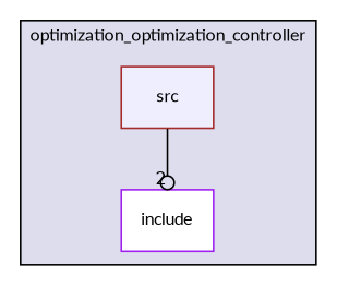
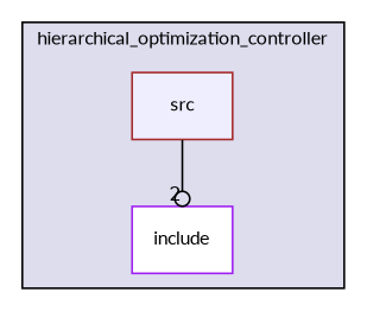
  digraph {
    compound=true
    fontname=Lato
    node [fontname=Lato fontsize=10 shape=box style=filled]
    n1 [color=purple fillcolor=white label=include]
    n2 [fillcolor="#eeeeff" label=src pencolor=black color=brown]
    subgraph cluster_1 {
      bgcolor="#ddddee"
      fontsize=10
-     label=optimization_optimization_controller
+     label=hierarchical_optimization_controller
      pencolor=black
      n1
      n2
    }
    n2 -> n1 [headlabel=2 labeldistance=1.5 labelfontname=Helvetica labelfontsize=10 arrowhead=odot fontname=Lato]
  }
